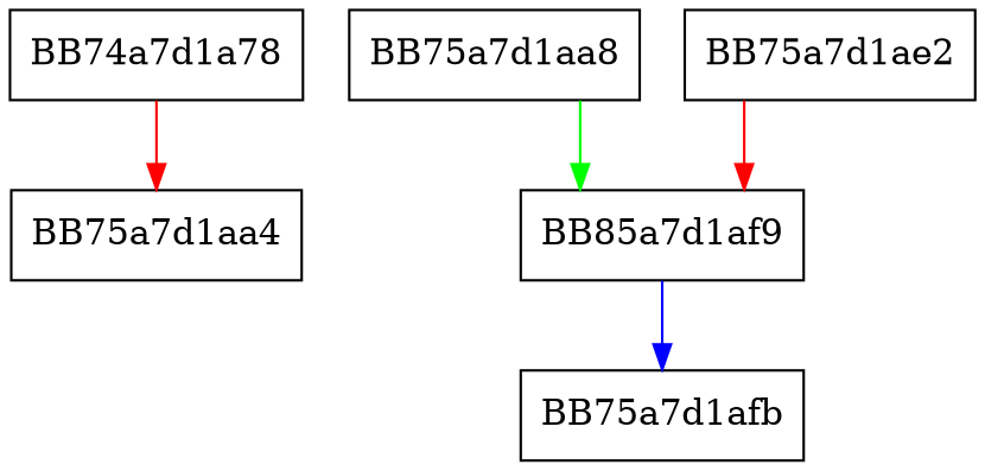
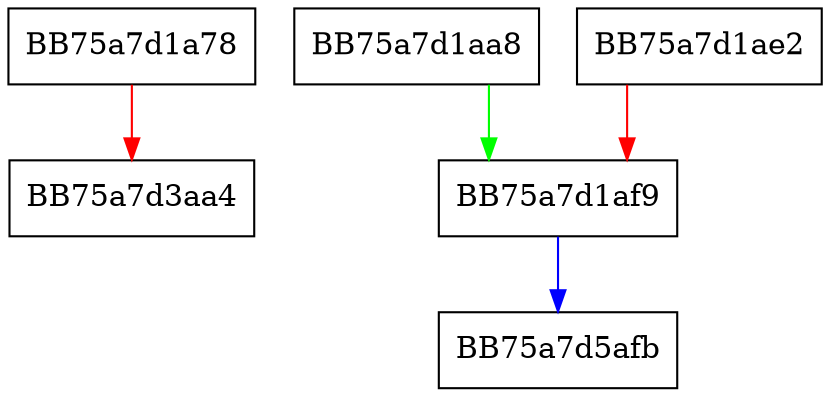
  digraph {
    splines=ortho
    node [shape=box]
    edge [color=red]
-   BB75a7d1a78 [label=BB74a7d1a78]
-   BB75a7d1aa4
+   BB75a7d1a78
+   BB75a7d1aa4 [label=BB75a7d3aa4]
    BB75a7d1aa8
-   BB75a7d1af9 [label=BB85a7d1af9]
-   BB75a7d1afb
+   BB75a7d1af9
+   BB75a7d1afb [label=BB75a7d5afb]
    BB75a7d1ae2
    BB75a7d1a78 -> BB75a7d1aa4
    BB75a7d1aa8 -> BB75a7d1af9 [color=green]
    BB75a7d1af9 -> BB75a7d1afb [color=blue]
    BB75a7d1ae2 -> BB75a7d1af9
  }
